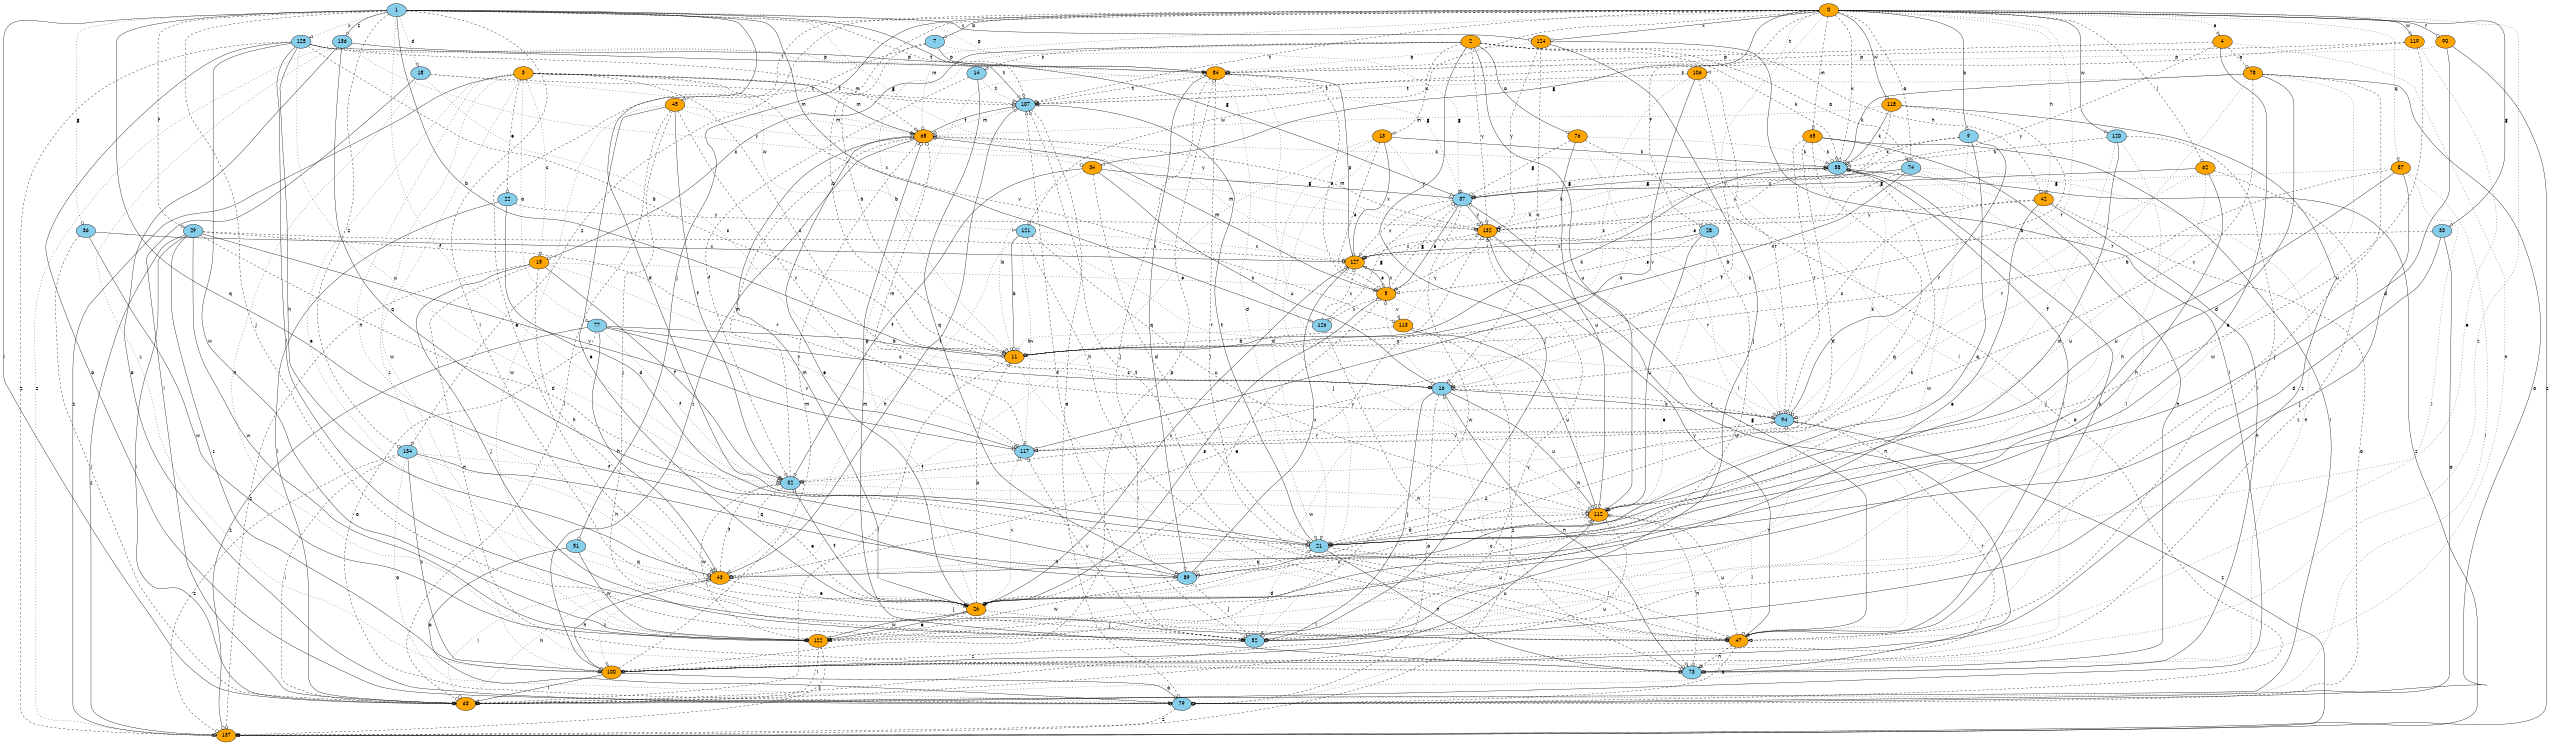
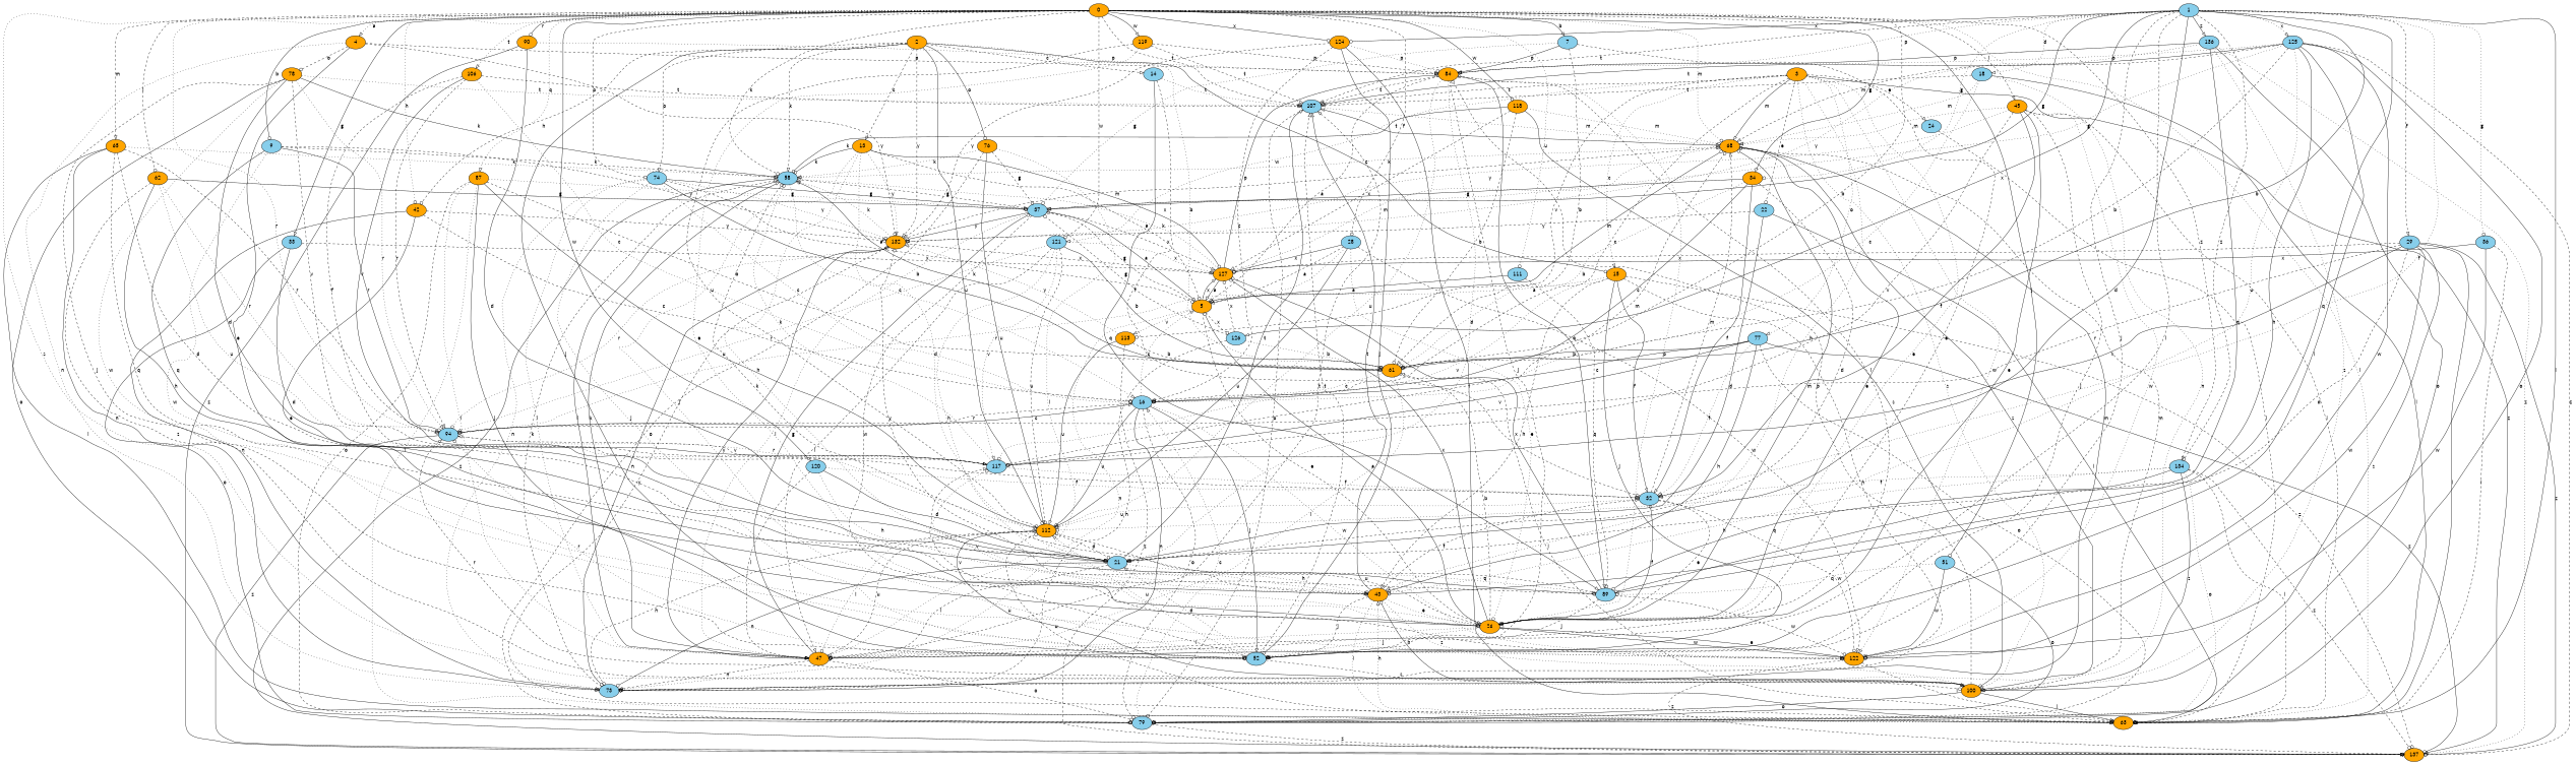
  strict digraph {
    fontname=Lato
    node [fillcolor=orange fontname=Lato style=filled]
    edge [arrowhead=odot fontname=Lato style=dashed]
    0
    4
    7 [fillcolor=skyblue]
    9 [fillcolor=skyblue]
-   11
+   11 [label=61]
    28 [fillcolor=skyblue]
    33 [fillcolor=skyblue]
    34
    42
    45
    51 [fillcolor=skyblue]
    58 [fillcolor=skyblue]
    62
    63
    65
    68
    74 [fillcolor=skyblue]
    87
    90
    94 [fillcolor=skyblue]
    100
    106
    107 [fillcolor=skyblue]
+   111 [fillcolor=skyblue]
    118
    119
    120 [fillcolor=skyblue]
    121 [fillcolor=skyblue]
    124
    134 [fillcolor=skyblue]
    84
    132
    26
    73 [fillcolor=skyblue]
    78
    37 [fillcolor=skyblue]
    89 [fillcolor=skyblue]
    122
    47
    16 [fillcolor=skyblue]
    112
    5
    127
    21 [fillcolor=skyblue]
    79 [fillcolor=skyblue]
    32 [fillcolor=skyblue]
    52 [fillcolor=skyblue]
    117 [fillcolor=skyblue]
    137
    43
    1 [fillcolor=skyblue]
    18 [fillcolor=skyblue]
    29 [fillcolor=skyblue]
    36 [fillcolor=skyblue]
    125 [fillcolor=skyblue]
    126 [fillcolor=skyblue]
    136 [fillcolor=skyblue]
    2
    13
    14 [fillcolor=skyblue]
    15
    76
    3
    22 [fillcolor=skyblue]
+   24 [fillcolor=skyblue]
    77 [fillcolor=skyblue]
    113
    0 -> 4 [arrowhead=onormal label=a style=dotted]
    0 -> 7 [arrowhead=onormal label=b style=solid]
    0 -> 9 [label=b style=solid]
    0 -> 11 [label=b]
    0 -> 28 [label=f]
    0 -> 33 [arrowhead=onormal label=g style=solid]
    0 -> 34 [arrowhead=onormal label=g style=solid]
    0 -> 42 [label=h style=dotted]
    0 -> 45 [arrowhead=onormal label=i]
    0 -> 51 [label=j style=solid]
    0 -> 58 [label=k]
    0 -> 62 [label=l]
    0 -> 63 [label=l style=dotted]
    0 -> 65 [arrowhead=onormal label=m]
    0 -> 68 [label=m style=dotted]
    0 -> 74 [label=o]
    0 -> 87 [arrowhead=onormal label=q style=dotted]
    0 -> 90 [label=r style=solid]
    0 -> 94 [label=r style=dotted]
    0 -> 100 [label=s style=dotted]
    0 -> 106 [arrowhead=onormal label=t style=dotted]
    0 -> 107 [label=t]
+   0 -> 111 [label=u style=dotted]
    0 -> 118 [label=w style=solid]
    0 -> 119 [arrowhead=onormal label=w style=solid]
    0 -> 120 [arrowhead=onormal label=w style=solid]
    0 -> 121 [label=w]
    0 -> 124 [label=x style=solid]
    0 -> 134 [arrowhead=onormal label=z]
    4 -> 84 [arrowhead=onormal label=p]
    4 -> 132 [label=y]
    4 -> 26 [arrowhead=onormal label=e style=solid]
    4 -> 73 [arrowhead=onormal label=n style=dotted]
    4 -> 78 [label=o]
    7 -> 11 [arrowhead=onormal label=b]
    7 -> 84 [arrowhead=onormal label=p style=solid]
    7 -> 26 [arrowhead=onormal label=e]
    7 -> 37 [label=g style=dotted]
    9 -> 58 [arrowhead=onormal label=k]
    9 -> 94 [label=r style=solid]
    9 -> 132 [arrowhead=onormal label=y]
    9 -> 89 [label=q style=solid]
    9 -> 122 [label=w style=dotted]
    11 -> 58 [arrowhead=onormal label=k style=solid]
    11 -> 63 [label=l]
    11 -> 47 [label=i style=dotted]
    11 -> 16 [label=c style=dotted]
    28 -> 94 [label=r style=dotted]
    28 -> 26 [label=e style=dotted]
    28 -> 122 [arrowhead=onormal label=w]
    28 -> 112 [arrowhead=onormal label=u style=solid]
    28 -> 5 [arrowhead=onormal label=a]
    28 -> 127 [label=x style=solid]
    33 -> 127 [arrowhead=onormal label=x]
    33 -> 21 [arrowhead=onormal label=d style=solid]
    33 -> 79 [label=o style=solid]
    34 -> 11 [label=b style=dotted]
    34 -> 37 [arrowhead=onormal label=g style=solid]
    34 -> 16 [label=c style=solid]
    34 -> 21 [arrowhead=onormal label=d]
    34 -> 32 [arrowhead=onormal label=f style=solid]
    42 -> 132 [label=y]
    42 -> 26 [label=e style=solid]
    42 -> 73 [label=n style=solid]
    42 -> 16 [label=c]
    45 -> 63 [label=l]
    45 -> 68 [arrowhead=onormal label=m style=dotted]
    45 -> 132 [arrowhead=onormal label=y style=dotted]
    45 -> 26 [arrowhead=onormal label=e style=solid]
    45 -> 122 [label=w style=dotted]
    45 -> 32 [arrowhead=onormal label=f style=solid]
    45 -> 52 [arrowhead=onormal label=j]
    45 -> 117 [label=v]
-   51 -> 43 [label=q style=dotted]
+   51 -> 89 [label=q style=dotted]
    51 -> 122 [label=w style=solid]
    51 -> 79 [arrowhead=onormal label=o style=solid]
    58 -> 37 [arrowhead=onormal label=g]
    58 -> 47 [arrowhead=onormal label=i style=solid]
    58 -> 16 [arrowhead=onormal label=c style=dotted]
    58 -> 137 [arrowhead=onormal label=z style=solid]
    62 -> 94 [arrowhead=onormal label=r style=dotted]
    62 -> 100 [arrowhead=onormal label=s]
    62 -> 37 [label=g style=solid]
    62 -> 112 [label=u style=dotted]
    62 -> 43 [arrowhead=onormal label=h style=solid]
    63 -> 132 [arrowhead=onormal label=y]
    63 -> 112 [label=u]
    63 -> 43 [arrowhead=onormal label=h style=dotted]
    65 -> 58 [label=k style=dotted]
    65 -> 63 [arrowhead=onormal label=l style=solid]
    65 -> 94 [arrowhead=onormal label=r]
    65 -> 73 [arrowhead=onormal label=n style=solid]
    65 -> 89 [label=q]
    65 -> 21 [label=d]
    68 -> 58 [arrowhead=onormal label=k style=dotted]
    68 -> 100 [label=s style=solid]
    68 -> 107 [arrowhead=onormal label=t style=solid]
    68 -> 26 [label=e style=solid]
    74 -> 11 [label=b style=solid]
    74 -> 132 [label=y style=dotted]
    74 -> 73 [arrowhead=onormal label=n style=dotted]
    74 -> 37 [arrowhead=onormal label=g style=solid]
    74 -> 47 [arrowhead=onormal label=i style=dotted]
    74 -> 16 [label=c style=dotted]
    74 -> 5 [label=a]
    74 -> 52 [arrowhead=onormal label=j style=dotted]
    87 -> 11 [label=b]
    87 -> 63 [arrowhead=onormal label=l style=dotted]
    87 -> 37 [label=g style=dotted]
    87 -> 47 [arrowhead=onormal label=i style=dotted]
    87 -> 112 [arrowhead=onormal label=u style=solid]
-   42 -> 79 [label=o]
+   87 -> 79 [label=o]
    87 -> 52 [label=j style=solid]
    90 -> 84 [label=p style=dotted]
    90 -> 21 [arrowhead=onormal label=d style=solid]
    90 -> 137 [arrowhead=onormal label=z style=solid]
    94 -> 16 [arrowhead=onormal label=c style=solid]
    94 -> 117 [arrowhead=onormal label=v]
    94 -> 137 [label=z style=solid]
    100 -> 63 [arrowhead=onormal label=l style=solid]
    100 -> 68 [label=m]
    100 -> 94 [arrowhead=onormal label=r]
    100 -> 84 [label=p]
    100 -> 112 [arrowhead=onormal label=u style=solid]
    100 -> 79 [label=o style=solid]
    100 -> 43 [label=h style=solid]
    106 -> 94 [arrowhead=onormal label=r]
    106 -> 107 [arrowhead=onormal label=t]
    106 -> 16 [label=c style=dotted]
    106 -> 32 [label=f]
    106 -> 117 [arrowhead=onormal label=v style=solid]
    107 -> 68 [arrowhead=onormal label=m style=dotted]
    107 -> 79 [label=o]
+   111 -> 89 [label=q]
+   111 -> 5 [arrowhead=onormal label=a style=solid]
    118 -> 11 [label=b]
    118 -> 58 [label=k style=solid]
    118 -> 68 [label=m style=dotted]
    118 -> 100 [label=s style=solid]
    118 -> 127 [arrowhead=onormal label=x]
    119 -> 107 [arrowhead=onormal label=t]
    119 -> 84 [arrowhead=onormal label=p]
    119 -> 26 [label=e style=dotted]
    119 -> 112 [label=u]
    120 -> 47 [arrowhead=onormal label=i]
    120 -> 21 [label=d style=solid]
    120 -> 32 [arrowhead=onormal label=f style=dotted]
    120 -> 43 [label=h style=dotted]
    121 -> 11 [label=b style=solid]
    121 -> 94 [arrowhead=onormal label=r style=dotted]
    121 -> 47 [arrowhead=onormal label=i]
    121 -> 112 [label=u]
    121 -> 127 [label=x style=dotted]
    121 -> 117 [arrowhead=onormal label=v style=dotted]
    121 -> 43 [arrowhead=onormal label=h style=dotted]
    124 -> 63 [label=l style=solid]
    124 -> 84 [label=p style=dotted]
    124 -> 132 [arrowhead=onormal label=y]
    124 -> 16 [arrowhead=onormal label=c]
    124 -> 52 [label=j style=solid]
    134 -> 63 [arrowhead=onormal label=l]
    134 -> 100 [label=s style=solid]
    134 -> 89 [label=q style=solid]
    134 -> 79 [arrowhead=onormal label=o style=dotted]
    134 -> 32 [arrowhead=onormal label=f style=dotted]
    134 -> 137 [label=z]
    134 -> 43 [label=h style=dotted]
    84 -> 107 [label=t]
    84 -> 89 [arrowhead=onormal label=q style=solid]
    84 -> 47 [label=i]
    84 -> 112 [arrowhead=onormal label=u style=dotted]
    84 -> 5 [arrowhead=onormal label=a]
    84 -> 21 [arrowhead=onormal label=d style=dotted]
    84 -> 52 [label=j]
    132 -> 58 [arrowhead=onormal label=k style=dotted]
    132 -> 68 [arrowhead=onormal label=m]
    132 -> 94 [label=r style=dotted]
    132 -> 73 [label=n style=solid]
    132 -> 127 [label=x]
    26 -> 11 [arrowhead=onormal label=b]
    26 -> 68 [label=m style=solid]
    26 -> 84 [label=p style=dotted]
    26 -> 122 [arrowhead=onormal label=w style=solid]
    26 -> 47 [label=i style=dotted]
    26 -> 112 [label=u]
    26 -> 5 [label=a style=solid]
    26 -> 127 [label=x style=solid]
    26 -> 32 [label=f style=solid]
    26 -> 52 [label=j style=dotted]
    26 -> 117 [label=v style=dotted]
-   120 -> 58 [arrowhead=onormal label=k]
+   73 -> 58 [arrowhead=onormal label=k]
    73 -> 68 [label=m style=solid]
    78 -> 58 [label=k style=solid]
    78 -> 94 [arrowhead=onormal label=r style=dotted]
    78 -> 107 [label=t style=dotted]
    78 -> 122 [arrowhead=onormal label=w style=dotted]
    78 -> 21 [label=d style=solid]
    78 -> 79 [arrowhead=onormal label=o style=solid]
    78 -> 52 [label=j]
    78 -> 117 [arrowhead=onormal label=v]
    37 -> 132 [arrowhead=onormal label=y style=solid]
    37 -> 122 [label=w]
+   37 -> 47 [arrowhead=onormal label=i style=dotted]
    37 -> 5 [arrowhead=onormal label=a style=solid]
    37 -> 127 [arrowhead=onormal label=x]
    89 -> 58 [label=k]
    89 -> 122 [label=w]
    89 -> 127 [label=x style=solid]
    89 -> 52 [label=j]
    122 -> 63 [label=l]
    122 -> 26 [arrowhead=onormal label=e style=solid]
    122 -> 137 [label=z]
    47 -> 58 [arrowhead=onormal label=k style=solid]
    47 -> 107 [arrowhead=onormal label=t]
    47 -> 132 [label=y style=solid]
    47 -> 73 [arrowhead=onormal label=n]
    47 -> 37 [label=g style=solid]
    47 -> 112 [label=u]
    47 -> 79 [label=o]
    16 -> 94 [arrowhead=onormal label=r]
    16 -> 73 [label=n style=solid]
    16 -> 122 [arrowhead=onormal label=w style=dotted]
    16 -> 112 [arrowhead=onormal label=u style=solid]
    16 -> 5 [arrowhead=onormal label=c style=dotted]
    16 -> 79 [label=o]
    16 -> 52 [arrowhead=onormal label=j style=solid]
    112 -> 73 [label=n]
    112 -> 47 [label=i style=dotted]
    112 -> 21 [label=d]
    5 -> 68 [label=m style=solid]
    5 -> 26 [arrowhead=onormal label=e]
    5 -> 73 [arrowhead=onormal label=n style=dotted]
    5 -> 37 [label=g]
    5 -> 127 [arrowhead=onormal label=x style=solid]
    5 -> 126 [label=x]
    5 -> 113 [arrowhead=onormal label=v style=dotted]
    127 -> 58 [label=k style=dotted]
    127 -> 68 [label=m style=dotted]
    127 -> 84 [arrowhead=onormal label=p style=solid]
    127 -> 5 [arrowhead=onormal label=a style=solid]
    21 -> 107 [arrowhead=onormal label=t style=solid]
    21 -> 73 [label=n style=solid]
    21 -> 89 [arrowhead=onormal label=q style=dotted]
    21 -> 47 [arrowhead=onormal label=i]
    21 -> 43 [label=h style=dotted]
    79 -> 16 [arrowhead=onormal label=c style=dotted]
    79 -> 137 [label=z]
    32 -> 68 [arrowhead=onormal label=m]
    32 -> 26 [arrowhead=onormal label=e]
    32 -> 122 [label=w]
    32 -> 112 [label=u style=dotted]
    52 -> 94 [label=r style=dotted]
    52 -> 100 [label=s]
    52 -> 107 [arrowhead=onormal label=t]
    52 -> 112 [arrowhead=onormal label=u style=dotted]
    52 -> 21 [arrowhead=onormal label=d style=dotted]
    52 -> 117 [arrowhead=onormal label=v]
    117 -> 58 [label=k style=dotted]
    117 -> 68 [label=m]
    117 -> 94 [arrowhead=onormal label=r style=dotted]
    117 -> 32 [arrowhead=onormal label=f style=dotted]
    43 -> 63 [label=l style=dotted]
    43 -> 100 [arrowhead=onormal label=s style=dotted]
    43 -> 107 [arrowhead=onormal label=t style=solid]
    43 -> 132 [label=y]
    43 -> 26 [arrowhead=onormal label=e style=dotted]
    43 -> 32 [arrowhead=onormal label=f]
    43 -> 52 [arrowhead=onormal label=j]
    1 -> 11 [label=b style=solid]
    1 -> 34 [label=g style=dotted]
    1 -> 63 [label=l style=solid]
    1 -> 107 [arrowhead=onormal label=t]
    1 -> 124 [label=x style=solid]
    1 -> 134 [label=z]
    1 -> 84 [arrowhead=onormal label=p style=dotted]
    1 -> 37 [arrowhead=onormal label=g style=solid]
    1 -> 89 [arrowhead=onormal label=q style=solid]
    1 -> 47 [label=i]
    1 -> 21 [label=d style=solid]
    1 -> 32 [arrowhead=onormal label=f style=dotted]
    1 -> 52 [arrowhead=onormal label=j]
    1 -> 18 [arrowhead=onormal label=d style=dotted]
    1 -> 29 [arrowhead=onormal label=f]
    1 -> 36 [label=g style=dotted]
    1 -> 125 [arrowhead=onormal label=x style=dotted]
    1 -> 126 [arrowhead=onormal label=x style=solid]
    1 -> 136 [arrowhead=onormal label=z style=solid]
    18 -> 63 [arrowhead=onormal label=l style=solid]
    18 -> 68 [arrowhead=onormal label=m style=dotted]
    18 -> 107 [arrowhead=onormal label=t]
    18 -> 73 [arrowhead=onormal label=n style=dotted]
    18 -> 16 [label=c style=dotted]
    29 -> 63 [label=l style=solid]
    29 -> 94 [label=r]
    29 -> 100 [arrowhead=onormal label=s style=solid]
    29 -> 122 [label=w style=solid]
    29 -> 127 [label=x]
    29 -> 21 [arrowhead=onormal label=d]
    29 -> 117 [label=v style=solid]
    29 -> 137 [label=z style=solid]
    36 -> 63 [arrowhead=onormal label=l]
    36 -> 122 [label=w style=solid]
    36 -> 127 [label=x style=solid]
    125 -> 11 [arrowhead=onormal label=b]
    125 -> 68 [arrowhead=onormal label=m]
    125 -> 107 [arrowhead=onormal label=t style=solid]
    125 -> 84 [label=p style=dotted]
    125 -> 37 [label=g style=dotted]
    125 -> 122 [arrowhead=onormal label=w style=solid]
    125 -> 47 [label=i style=solid]
    125 -> 112 [label=u style=dotted]
    125 -> 79 [label=o style=solid]
    125 -> 137 [label=z]
    125 -> 43 [label=h style=solid]
    126 -> 11 [label=b style=dotted]
    126 -> 73 [label=n]
    126 -> 37 [label=g]
    126 -> 127 [label=x]
    136 -> 100 [arrowhead=onormal label=s style=dotted]
    136 -> 84 [arrowhead=onormal label=p style=solid]
    136 -> 132 [label=y style=dotted]
    136 -> 89 [label=q style=solid]
    136 -> 79 [label=o style=solid]
    136 -> 137 [arrowhead=onormal label=z style=dotted]
    2 -> 11 [arrowhead=onormal label=b style=dotted]
    2 -> 42 [label=h]
    2 -> 58 [arrowhead=onormal label=k]
    2 -> 74 [arrowhead=onormal label=o]
    2 -> 132 [arrowhead=onormal label=y]
    2 -> 112 [label=u style=solid]
    2 -> 52 [label=j style=solid]
    2 -> 13 [arrowhead=onormal label=c]
    2 -> 14 [arrowhead=onormal label=c]
    2 -> 15 [label=c style=solid]
    2 -> 76 [label=o style=solid]
    13 -> 58 [label=k style=solid]
    13 -> 132 [arrowhead=onormal label=y style=dotted]
    13 -> 5 [label=a]
    13 -> 127 [label=x style=solid]
    13 -> 21 [arrowhead=onormal label=d style=dotted]
    13 -> 52 [arrowhead=onormal label=j style=dotted]
    13 -> 43 [label=h style=dotted]
    14 -> 107 [arrowhead=onormal label=t style=dotted]
    14 -> 89 [arrowhead=onormal label=q style=solid]
    14 -> 32 [arrowhead=onormal label=f]
    15 -> 73 [label=n]
    15 -> 5 [arrowhead=onormal label=a style=dotted]
    15 -> 32 [arrowhead=onormal label=f style=solid]
    15 -> 52 [label=j style=solid]
    15 -> 117 [label=v style=dotted]
    15 -> 137 [label=z]
    15 -> 43 [arrowhead=onormal label=h]
    76 -> 58 [arrowhead=onormal label=k style=dotted]
    76 -> 37 [label=g]
    76 -> 47 [arrowhead=onormal label=i style=dotted]
    76 -> 112 [arrowhead=onormal label=u style=solid]
    76 -> 79 [label=o]
    3 -> 68 [arrowhead=onormal label=m style=solid]
    3 -> 100 [label=s style=dotted]
    3 -> 107 [label=t]
    3 -> 121 [arrowhead=onormal label=w style=dotted]
    3 -> 26 [label=e style=dotted]
    3 -> 122 [arrowhead=onormal label=w style=dotted]
    3 -> 16 [arrowhead=onormal label=c]
    3 -> 137 [arrowhead=onormal label=z style=solid]
    3 -> 43 [arrowhead=onormal label=h style=dotted]
    3 -> 15 [arrowhead=onormal label=c style=dotted]
    3 -> 22 [label=e]
+   3 -> 24 [arrowhead=onormal label=e]
    3 -> 77 [arrowhead=onormal label=o style=dotted]
    3 -> 113 [label=v]
    22 -> 63 [label=l style=solid]
    22 -> 132 [label=y]
    22 -> 21 [label=d style=solid]
+   24 -> 63 [arrowhead=onormal label=l]
    77 -> 11 [label=b style=solid]
    77 -> 16 [arrowhead=onormal label=c style=solid]
    77 -> 79 [label=o]
    77 -> 32 [arrowhead=onormal label=f style=dotted]
    77 -> 117 [arrowhead=onormal label=v style=solid]
    77 -> 137 [label=z style=solid]
    77 -> 43 [arrowhead=onormal label=h style=solid]
    113 -> 11 [arrowhead=onormal label=b]
    113 -> 132 [arrowhead=onormal label=y style=dotted]
    113 -> 112 [arrowhead=onormal label=u style=solid]
    113 -> 137 [arrowhead=onormal label=z]
  }
